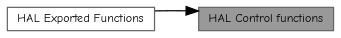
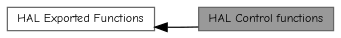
  digraph {
    rankdir=LR
    fontname="Comic Neue"
    node [fontname="Comic Neue" fontsize=10 shape=box style=filled]
    n1 [color=grey40 fillcolor=white height=0.2 label="HAL Exported Functions" width=0.4]
    n2 [color=gray40 fillcolor=grey60 fontcolor=black height=0.2 label="HAL Control functions" width=0.4]
-   n2 -> n1 [dir=back fontname="Comic Neue" fontsize=10 labelfontname=Helvetica labelfontsize=10 shape=plaintext style=solid]
+   n1 -> n2 [dir=back fontname="Comic Neue" fontsize=10 labelfontname=Helvetica labelfontsize=10 shape=plaintext style=solid]
  }
